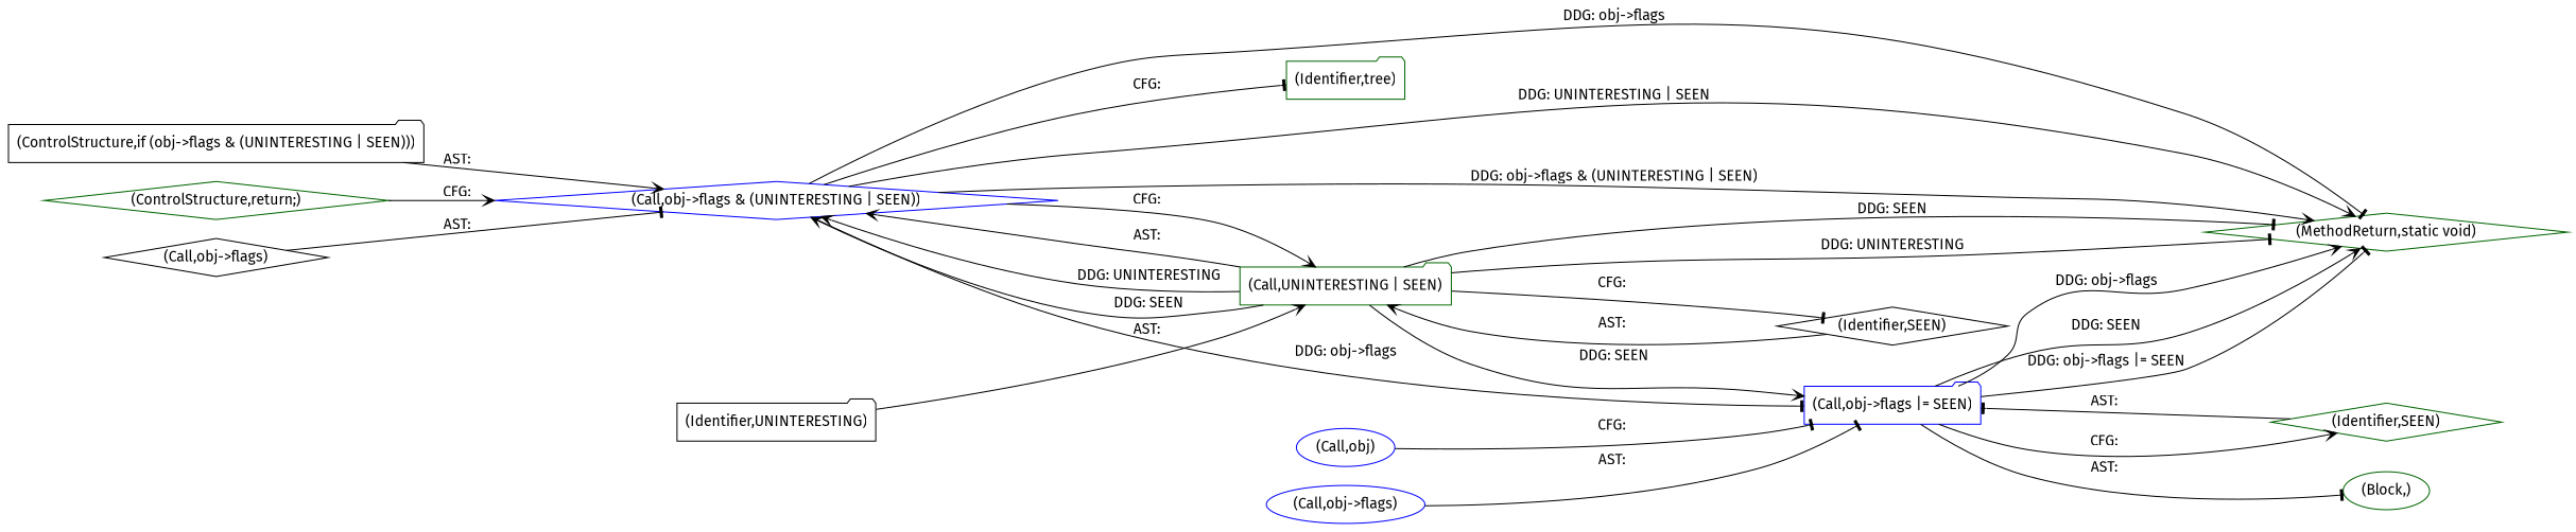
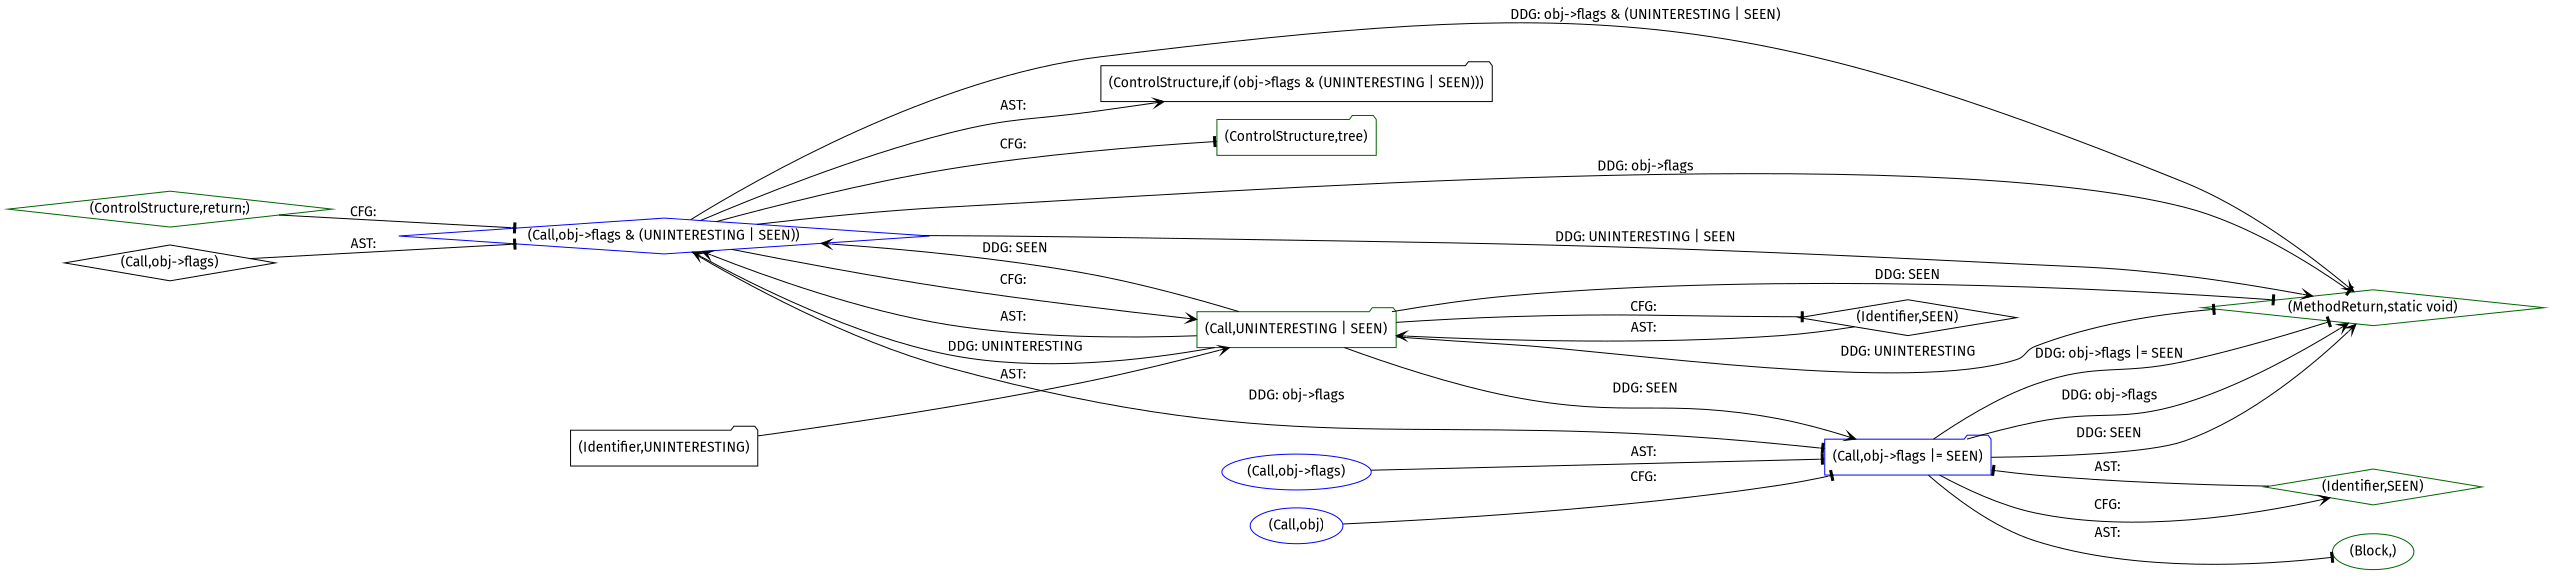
  digraph {
    fontname="Fira Sans"
    rankdir=LR
    node [color=darkgreen fontname="Fira Sans" shape=diamond]
    edge [arrowhead=vee fontname="Fira Sans"]
    n1 [color=blue label="(Call,obj->flags & (UNINTERESTING | SEEN))"]
    n2 [label="(Call,UNINTERESTING | SEEN)" shape=folder]
    n3 [color=blue label="(Call,obj->flags |= SEEN)" shape=folder]
    n4 [label="(MethodReturn,static void)"]
    n5 [color=black label="(ControlStructure,if (obj->flags & (UNINTERESTING | SEEN)))" shape=folder]
-   n6 [label="(Identifier,tree)" shape=folder]
+   n6 [label="(ControlStructure,tree)" shape=folder]
    n7 [color=black label="(Identifier,SEEN)"]
    n8 [label="(Identifier,SEEN)"]
    n9 [label="(Block,)" shape=ellipse]
    n10 [color=blue label="(Call,obj)" shape=ellipse]
    n11 [color=black label="(Identifier,UNINTERESTING)" shape=folder]
    n12 [label="(ControlStructure,return;)"]
    n13 [color=blue label="(Call,obj->flags)" shape=ellipse]
    n14 [color=black label="(Call,obj->flags)"]
    n1 -> n2 [label="CFG: "]
    n1 -> n3 [arrowhead=tee label="DDG: obj->flags"]
    n1 -> n4 [arrowhead=tee label="DDG: obj->flags"]
    n1 -> n4 [label="DDG: UNINTERESTING | SEEN"]
    n1 -> n4 [label="DDG: obj->flags & (UNINTERESTING | SEEN)"]
-   n5 -> n1 [label="AST: "]
+   n1 -> n5 [label="AST: "]
    n1 -> n6 [arrowhead=tee label="CFG: "]
    n2 -> n1 [label="AST: "]
    n2 -> n1 [label="DDG: UNINTERESTING"]
    n2 -> n1 [label="DDG: SEEN"]
    n2 -> n3 [label="DDG: SEEN"]
    n2 -> n4 [arrowhead=tee label="DDG: UNINTERESTING"]
    n2 -> n4 [arrowhead=tee label="DDG: SEEN"]
    n2 -> n7 [arrowhead=tee label="CFG: "]
    n3 -> n4 [arrowhead=tee label="DDG: obj->flags |= SEEN"]
    n3 -> n4 [label="DDG: obj->flags"]
    n3 -> n4 [label="DDG: SEEN"]
    n3 -> n8 [label="CFG: "]
    n3 -> n9 [arrowhead=tee label="AST: "]
    n7 -> n2 [label="AST: "]
    n8 -> n3 [arrowhead=tee label="AST: "]
    n10 -> n3 [arrowhead=tee label="CFG: "]
    n11 -> n2 [label="AST: "]
-   n12 -> n1 [label="CFG: "]
+   n12 -> n1 [arrowhead=tee label="CFG: "]
    n13 -> n3 [arrowhead=tee label="AST: "]
    n14 -> n1 [arrowhead=tee label="AST: "]
  }
